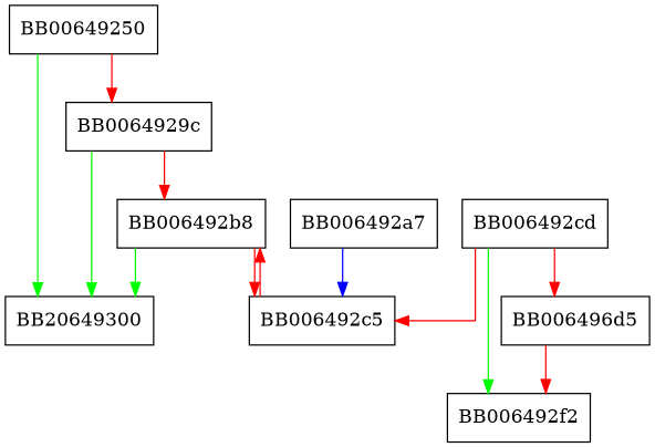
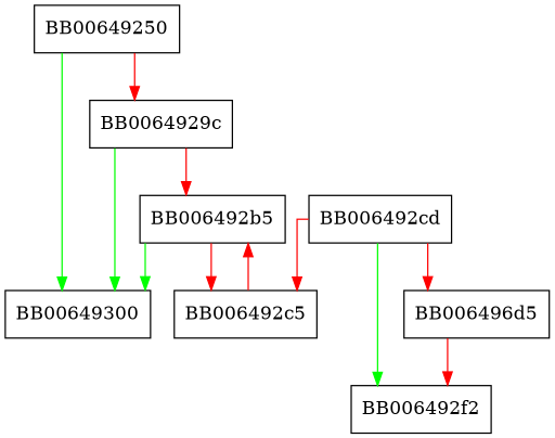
  digraph {
    splines=ortho
    node [shape=box]
    edge [color=red]
    n1 [label=BB00649250]
-   BB00649300 [label=BB20649300]
+   BB00649300
    BB0064929c
-   BB006492b8
-   BB006492a7
+   BB006492b8 [label=BB006492b5]
    BB006492c5
    BB006492cd
    BB006492f2
    n9 [label=BB006496d5]
    n1 -> BB00649300 [color=green]
    n1 -> BB0064929c
    BB0064929c -> BB00649300 [color=green]
    BB0064929c -> BB006492b8
    BB006492b8 -> BB00649300 [color=green]
    BB006492b8 -> BB006492c5
-   BB006492a7 -> BB006492c5 [color=blue]
    BB006492c5 -> BB006492b8
    BB006492cd -> BB006492c5
    BB006492cd -> BB006492f2 [color=green]
    BB006492cd -> n9
    n9 -> BB006492f2
  }
